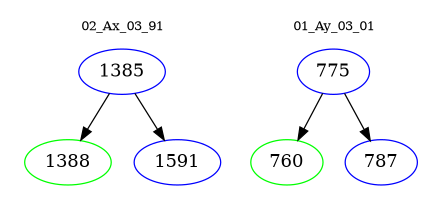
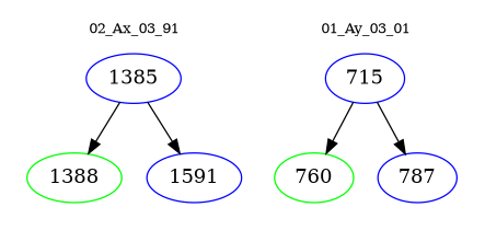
  digraph {
    fontname="DejaVu Serif"
    node [color=blue fontname="DejaVu Serif"]
    edge [color=black fontname="DejaVu Serif"]
    n1 [label=1385]
    n2 [color=green label=1388]
    n3 [label=1591]
-   n4 [label=775]
+   n4 [label=715]
    n5 [color=green label=760]
    n6 [label=787]
    subgraph cluster_1 {
      color=white
      fontsize=10
      label="02_Ax_03_91"
      n1
      n2
      n3
    }
    subgraph cluster_2 {
      color=white
      fontsize=10
      label="01_Ay_03_01"
      n4
      n5
      n6
    }
    n1 -> n2
    n1 -> n3
    n4 -> n5
    n4 -> n6
  }
